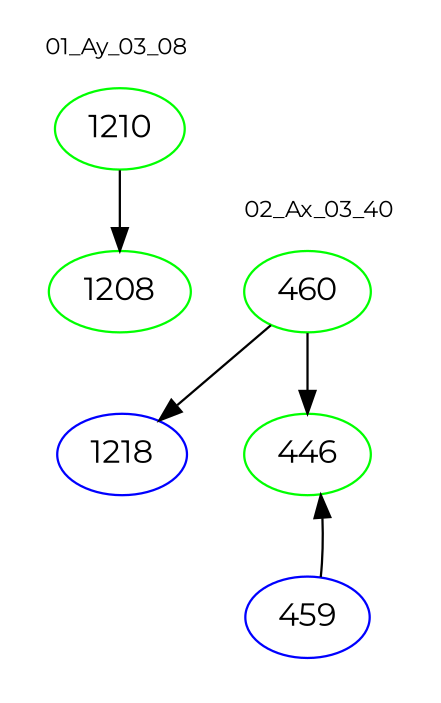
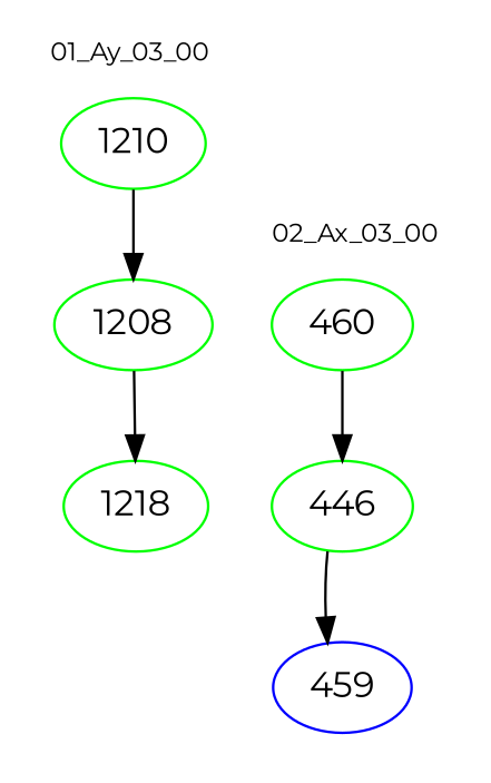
  digraph {
    fontname=Montserrat
    node [color=green fontname=Montserrat]
    edge [color=black fontname=Montserrat]
    n1 [label=1210]
    n2 [label=1208]
-   n3 [color=blue label=1218]
+   n3 [label=1218]
    n4 [label=460]
    n5 [label=446]
    n6 [color=blue label=459]
    subgraph cluster_1 {
      color=white
      fontsize=10
-     label="01_Ay_03_08"
+     label="01_Ay_03_00"
      n1
      n2
      n3
    }
    subgraph cluster_2 {
      color=white
      fontsize=10
-     label="02_Ax_03_40"
+     label="02_Ax_03_00"
      n4
      n5
      n6
    }
    n1 -> n2
-   n4 -> n3
+   n2 -> n3
    n4 -> n5
-   n6 -> n5
+   n5 -> n6
  }
